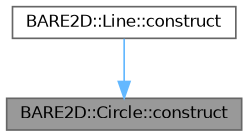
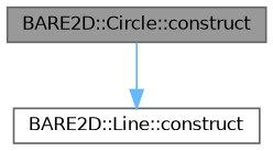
  digraph {
    rankdir=TB
    node [fontname=Helvetica fontsize=10 shape=box style=filled]
    n1 [color=gray40 fillcolor=grey60 fontcolor=black height=0.2 label="BARE2D::Circle::construct" width=0.4]
    n2 [color=grey40 fillcolor=white height=0.2 label="BARE2D::Line::construct" width=0.4]
-   n2 -> n1 [color=steelblue1 fontname=Helvetica fontsize=10 labelfontname=Helvetica labelfontsize=10 style=solid]
+   n1 -> n2 [color=steelblue1 fontname=Helvetica fontsize=10 labelfontname=Helvetica labelfontsize=10 style=solid]
  }
